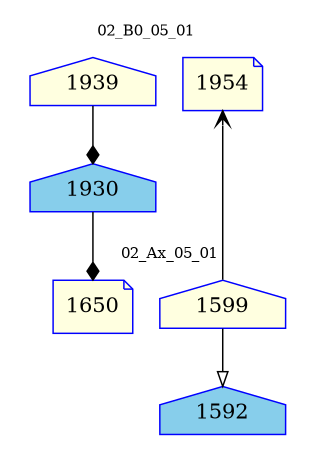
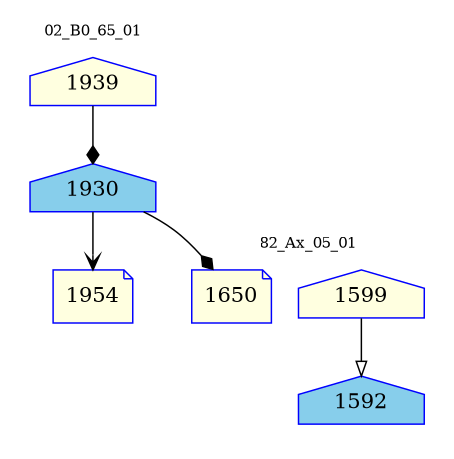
  digraph {
    node [color=blue fillcolor=lightyellow shape=house style=filled]
    edge [arrowhead=diamond color=black]
    n1 [label=1599]
    n2 [fillcolor=skyblue label=1592]
    n3 [label=1650 shape=note]
    n4 [label=1939]
    n5 [fillcolor=skyblue label=1930]
    n6 [label=1954 shape=note]
    subgraph cluster_1 {
      color=white
      fontsize=10
-     label="02_Ax_05_01"
+     label="82_Ax_05_01"
      n1
      n2
      n3
    }
    subgraph cluster_2 {
      color=white
      fontsize=10
-     label="02_B0_05_01"
+     label="02_B0_65_01"
      n4
      n5
      n6
    }
    n1 -> n2 [arrowhead=onormal]
    n4 -> n5
    n5 -> n3
-   n1 -> n6 [arrowhead=vee]
+   n5 -> n6 [arrowhead=vee]
  }
